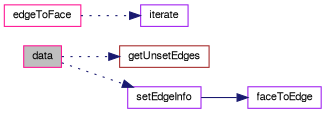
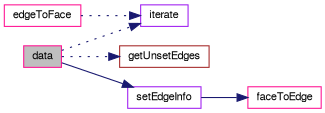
  digraph {
    rankdir=LR
    node [color=purple fontname=FreeSans fontsize=10 shape=record]
    edge [color=midnightblue fontname=FreeSans fontsize=10 labelfontname=FreeSans labelfontsize=10 style=dotted]
    n1 [color=deeppink fillcolor=grey75 fontcolor=black height=0.2 label=data style=filled width=0.4]
    n2 [height=0.2 label=iterate width=0.4]
    n3 [color=brown height=0.2 label=getUnsetEdges width=0.4]
    n4 [height=0.2 label=setEdgeInfo width=0.4]
    n5 [color=deeppink height=0.2 label=edgeToFace width=0.4]
-   n6 [height=0.2 label=faceToEdge width=0.4]
+   n6 [color=deeppink height=0.2 label=faceToEdge width=0.4]
+   n1 -> n2
    n1 -> n3
-   n1 -> n4
+   n1 -> n4 [style=solid]
    n4 -> n6 [style=solid]
    n5 -> n2
  }
